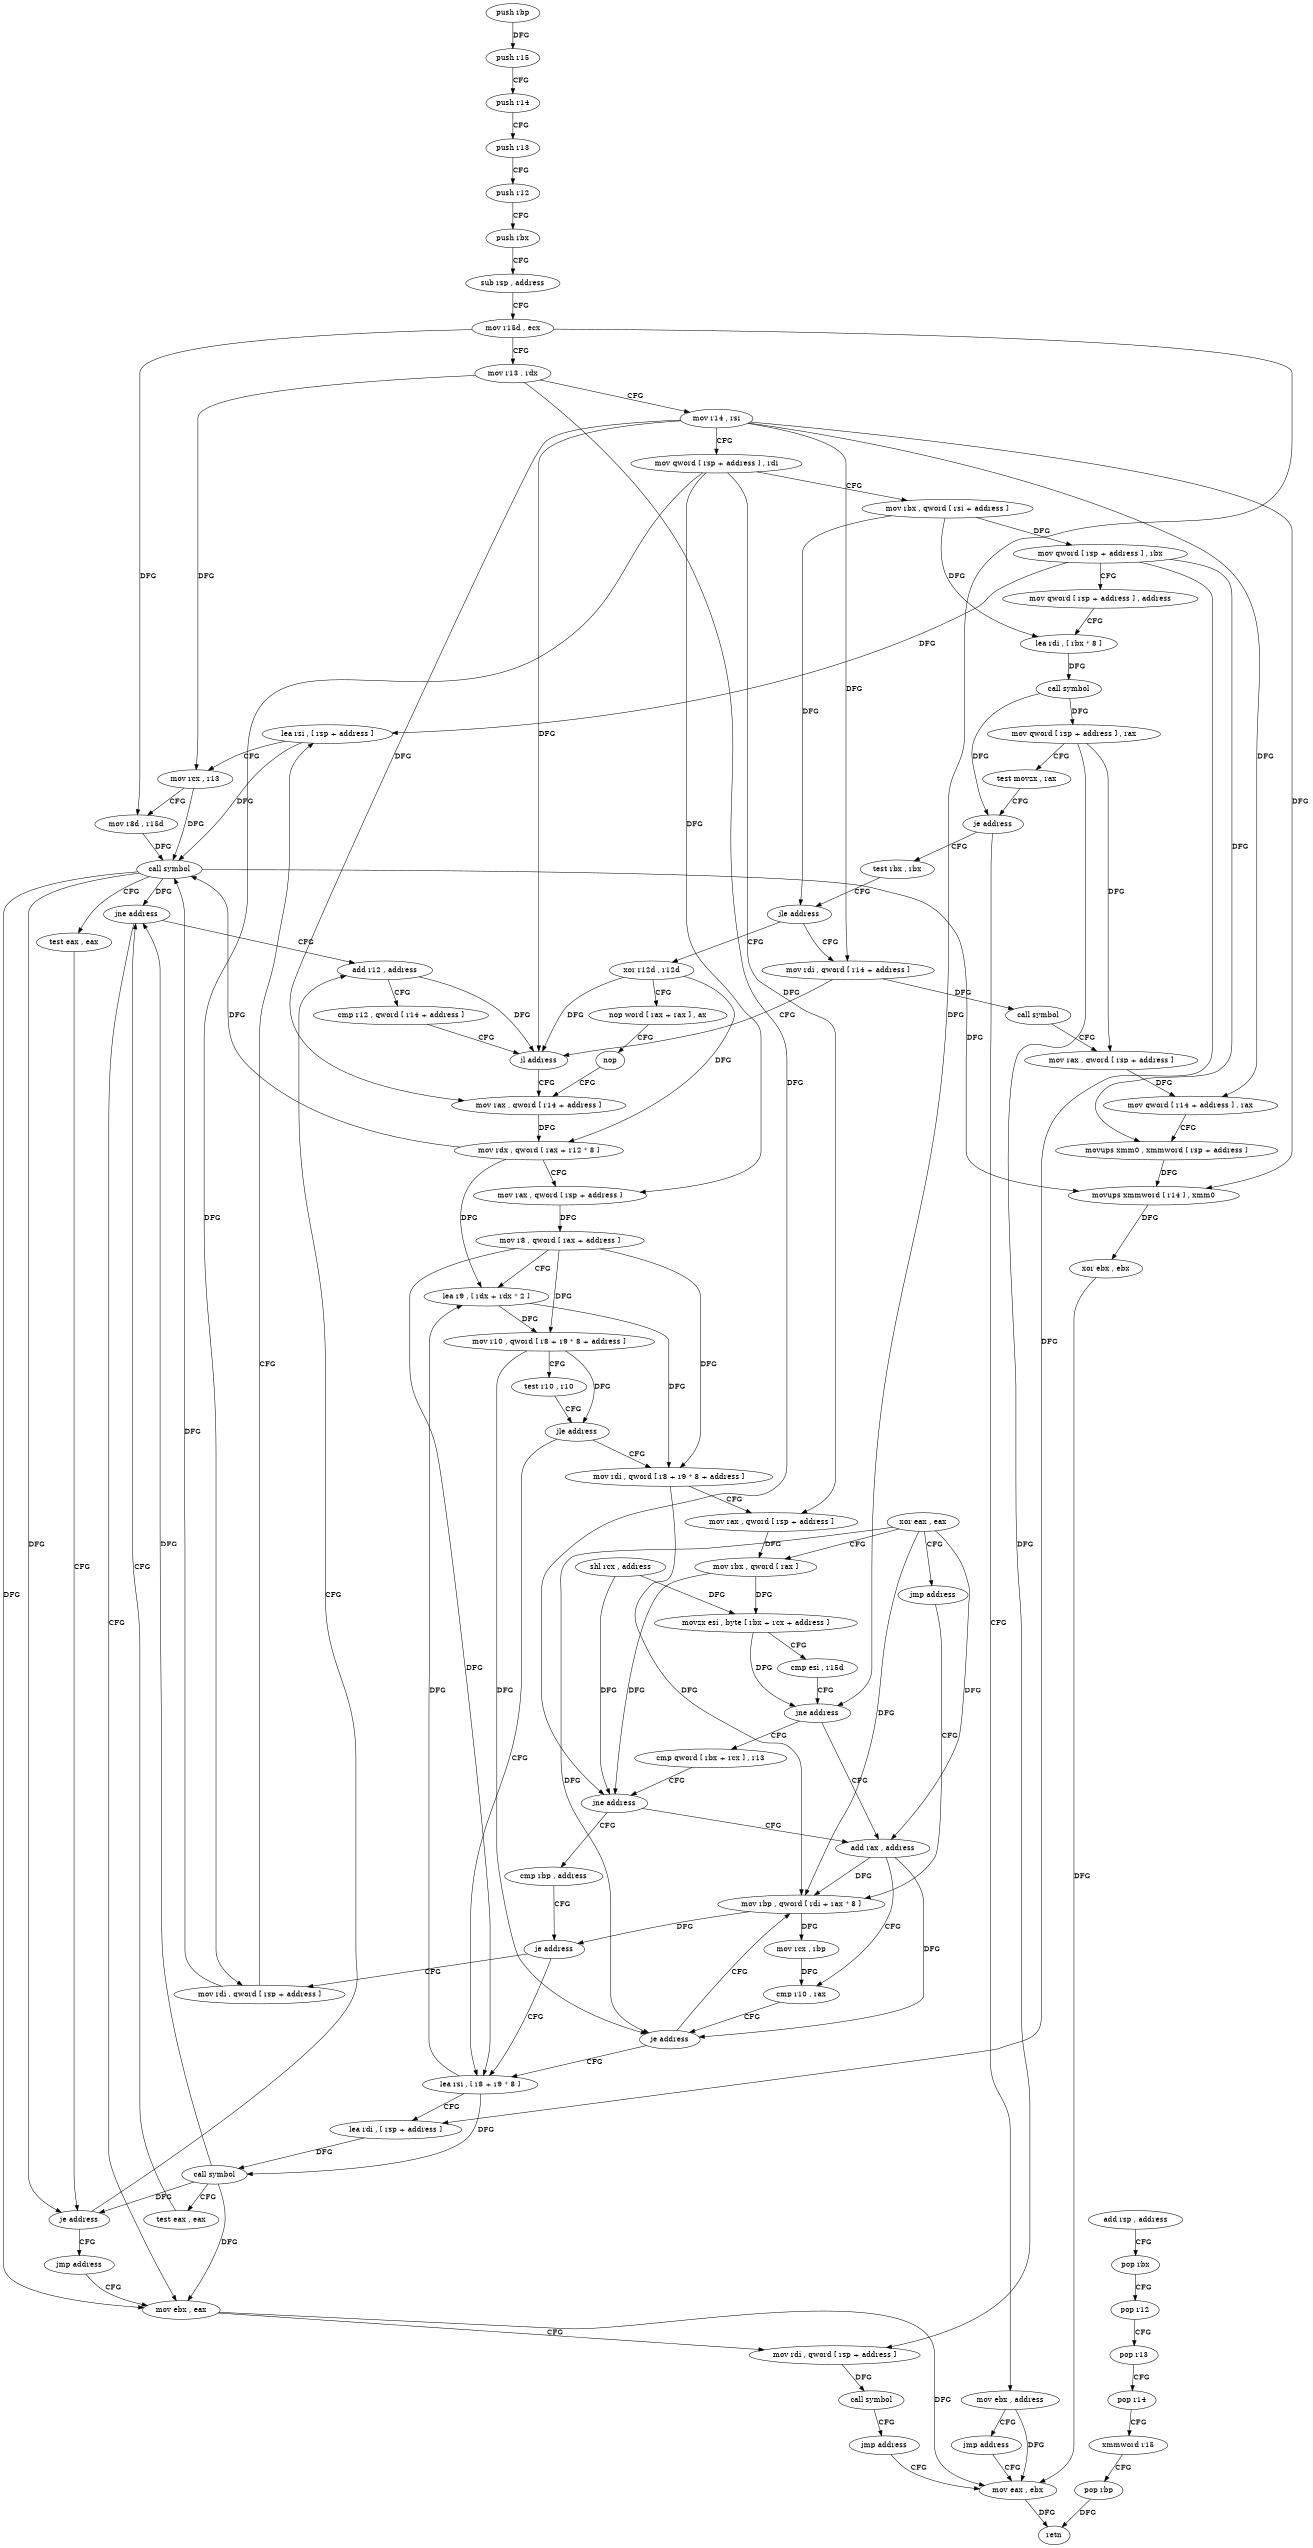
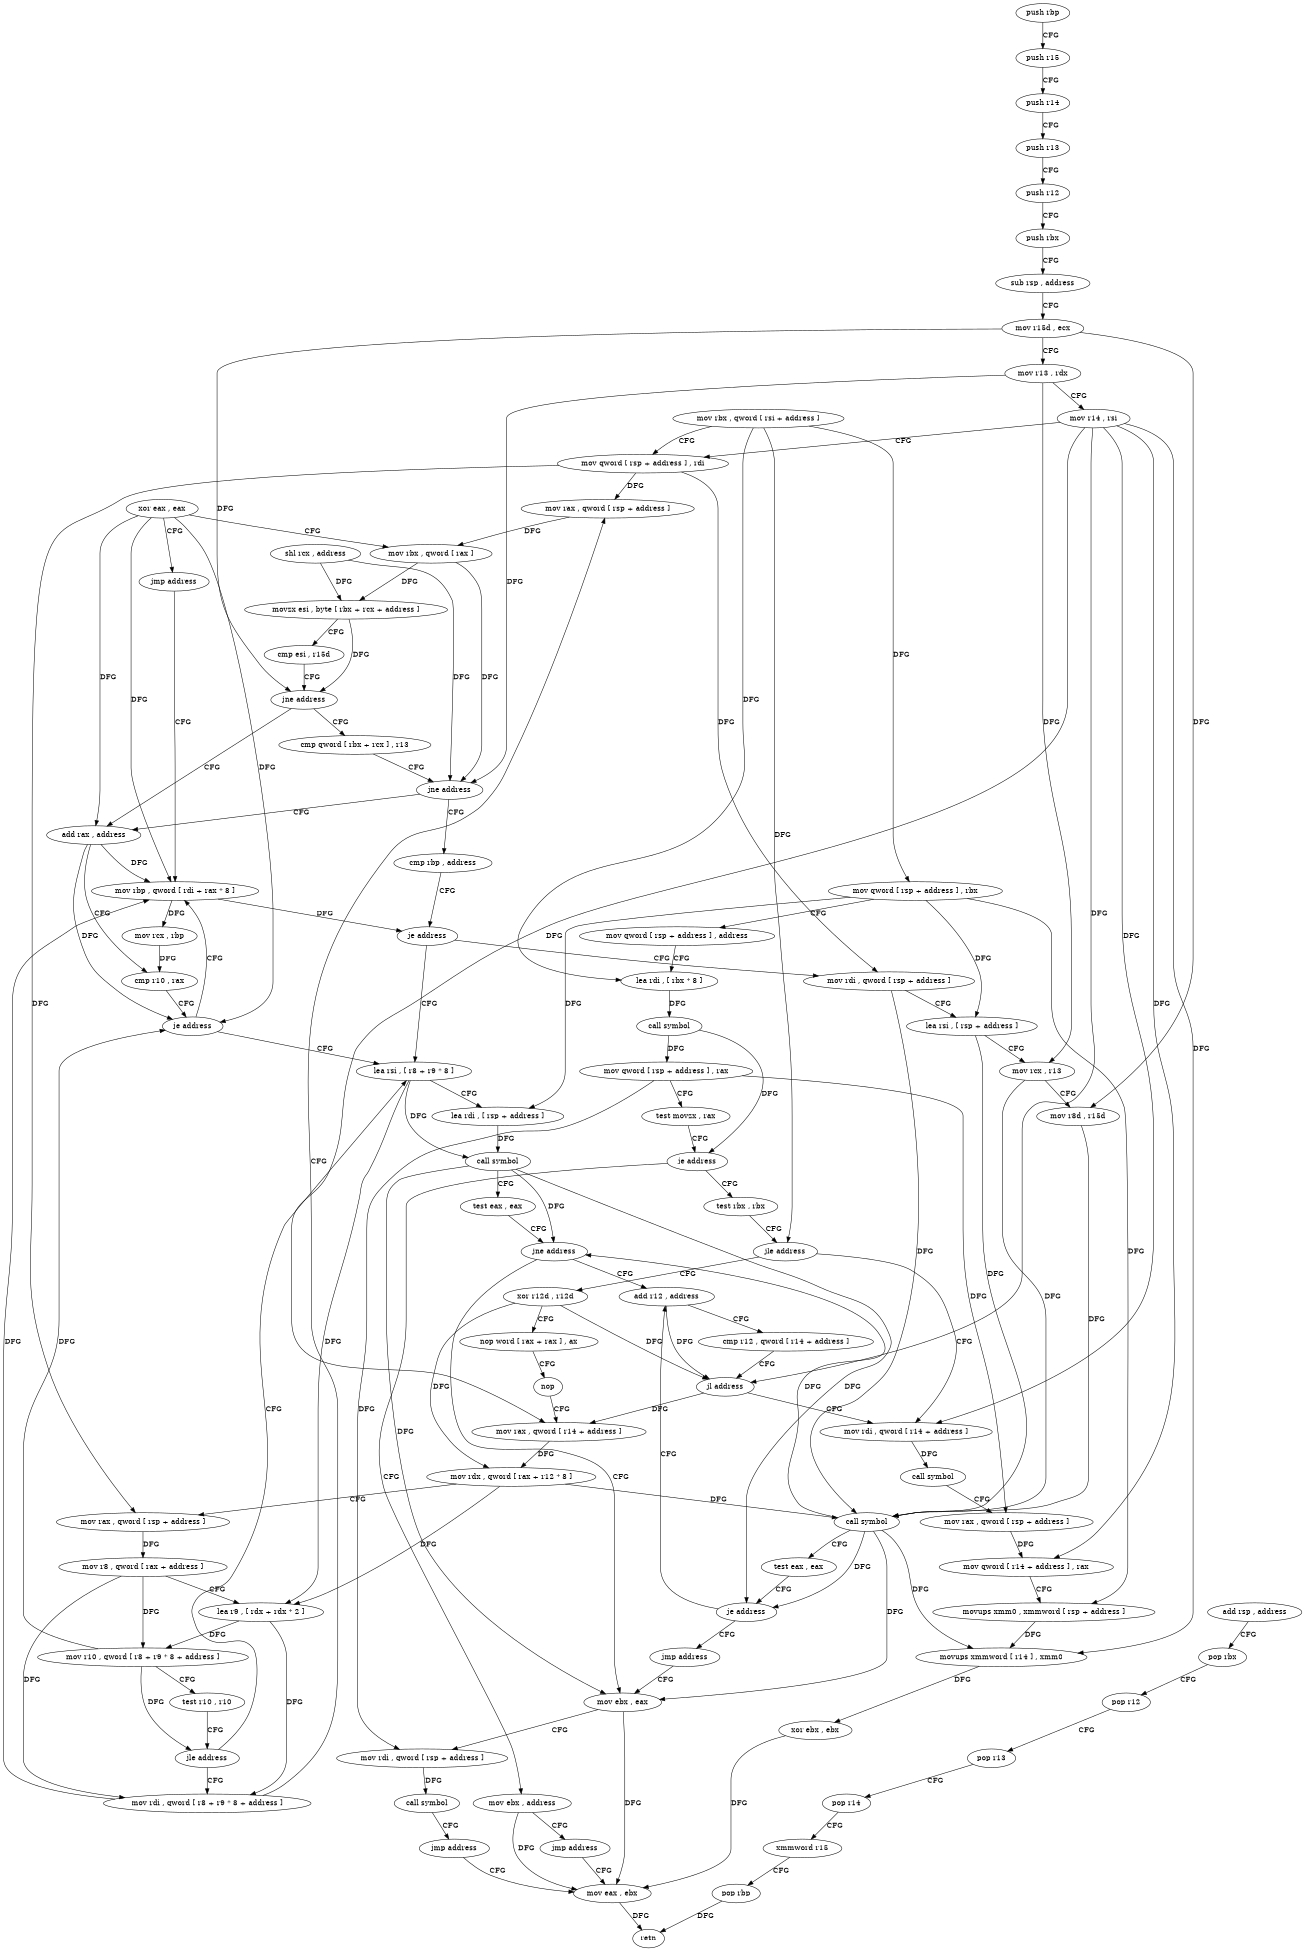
  digraph {
    n1 [label="push rbp"]
    n2 [label="push r15"]
    n3 [label="push r14"]
    n4 [label="push r13"]
    n5 [label="push r12"]
    n6 [label="push rbx"]
    n7 [label="sub rsp , address"]
    n8 [label="mov r15d , ecx"]
    n9 [label="mov r13 , rdx"]
    n10 [label="jne address"]
    n11 [label="mov r8d , r15d"]
    n12 [label="mov r14 , rsi"]
    n13 [label="jne address"]
    n14 [label="mov rcx , r13"]
    n15 [label="add rax , address"]
    n16 [label="cmp qword [ rbx + rcx ] , r13"]
    n17 [label="call symbol"]
    n18 [label="mov qword [ rsp + address ] , rdi"]
    n19 [label="mov rdi , qword [ r14 + address ]"]
    n20 [label="mov qword [ r14 + address ] , rax"]
    n21 [label="movups xmmword [ r14 ] , xmm0"]
    n22 [label="mov rax , qword [ r14 + address ]"]
    n23 [label="jl address"]
    n24 [label="cmp rbp , address"]
    n25 [label="mov rbx , qword [ rsi + address ]"]
    n26 [label="mov rax , qword [ rsp + address ]"]
    n27 [label="mov rax , qword [ rsp + address ]"]
    n28 [label="mov rdi , qword [ rsp + address ]"]
    n29 [label="call symbol"]
    n30 [label="movups xmm0 , xmmword [ rsp + address ]"]
    n31 [label="xor ebx , ebx"]
    n32 [label="mov rdx , qword [ rax + r12 * 8 ]"]
    n33 [label="mov qword [ rsp + address ] , rbx"]
    n34 [label="lea rdi , [ rbx * 8 ]"]
    n35 [label="jle address"]
    n36 [label="mov rbx , qword [ rax ]"]
    n37 [label="mov r8 , qword [ rax + address ]"]
    n38 [label="lea rsi , [ rsp + address ]"]
    n39 [label="mov qword [ rsp + address ] , address"]
    n40 [label="lea rdi , [ rsp + address ]"]
    n41 [label="call symbol"]
    n42 [label="xor r12d , r12d"]
    n43 [label="call symbol"]
    n44 [label="mov qword [ rsp + address ] , rax"]
    n45 [label="je address"]
    n46 [label="test movzx , rax"]
    n47 [label="mov rax , qword [ rsp + address ]"]
    n48 [label="mov rdi , qword [ rsp + address ]"]
    n49 [label="mov ebx , address"]
    n50 [label="test rbx , rbx"]
    n51 [label="call symbol"]
    n52 [label="jmp address"]
    n53 [label="mov eax , ebx"]
    n54 [label=retn]
    n55 [label="add rsp , address"]
    n56 [label="pop rbx"]
    n57 [label="nop word [ rax + rax ] , ax"]
    n58 [label=nop]
    n59 [label="add r12 , address"]
    n60 [label="cmp r12 , qword [ r14 + address ]"]
    n61 [label="lea r9 , [ rdx + rdx * 2 ]"]
    n62 [label="pop r12"]
    n63 [label="pop r13"]
    n64 [label="pop r14"]
    n65 [label="xmmword r15"]
    n66 [label="pop rbp"]
    n67 [label="lea rsi , [ r8 + r9 * 8 ]"]
    n68 [label="test eax , eax"]
    n69 [label="jne address"]
    n70 [label="mov ebx , eax"]
    n71 [label="je address"]
    n72 [label="jmp address"]
    n73 [label="mov rdi , qword [ r8 + r9 * 8 + address ]"]
    n74 [label="mov rbp , qword [ rdi + rax * 8 ]"]
    n75 [label="mov rcx , rbp"]
    n76 [label="je address"]
    n77 [label="movzx esi , byte [ rbx + rcx + address ]"]
    n78 [label="xor eax , eax"]
    n79 [label="jmp address"]
    n80 [label="je address"]
    n81 [label="cmp esi , r15d"]
    n82 [label="cmp r10 , rax"]
    n83 [label="jmp address"]
    n84 [label="shl rcx , address"]
    n85 [label="mov r10 , qword [ r8 + r9 * 8 + address ]"]
    n86 [label="test eax , eax"]
    n87 [label="test r10 , r10"]
    n88 [label="jle address"]
-   n1 -> n2 [label=DFG]
+   n1 -> n2 [label=CFG]
    n2 -> n3 [label=CFG]
    n3 -> n4 [label=CFG]
    n4 -> n5 [label=CFG]
    n5 -> n6 [label=CFG]
    n6 -> n7 [label=CFG]
    n7 -> n8 [label=CFG]
    n8 -> n9 [label=CFG]
    n8 -> n10 [label=DFG]
    n8 -> n11 [label=DFG]
    n9 -> n12 [label=CFG]
    n9 -> n13 [label=DFG]
    n9 -> n14 [label=DFG]
    n10 -> n15 [label=CFG]
    n10 -> n16 [label=CFG]
    n11 -> n17 [label=DFG]
    n12 -> n18 [label=CFG]
    n12 -> n19 [label=DFG]
    n12 -> n20 [label=DFG]
    n12 -> n21 [label=DFG]
    n12 -> n22 [label=DFG]
    n12 -> n23 [label=DFG]
    n13 -> n15 [label=CFG]
    n13 -> n24 [label=CFG]
    n14 -> n11 [label=CFG]
    n14 -> n17 [label=DFG]
    n15 -> n74 [label=DFG]
    n15 -> n80 [label=DFG]
    n15 -> n82 [label=CFG]
    n16 -> n13 [label=CFG]
    n17 -> n21 [label=DFG]
    n17 -> n69 [label=DFG]
    n17 -> n70 [label=DFG]
    n17 -> n71 [label=DFG]
    n17 -> n86 [label=CFG]
-   n18 -> n25 [label=CFG]
+   n25 -> n18 [label=CFG]
    n18 -> n26 [label=DFG]
    n18 -> n27 [label=DFG]
    n18 -> n28 [label=DFG]
    n19 -> n29 [label=DFG]
    n20 -> n30 [label=CFG]
    n21 -> n31 [label=DFG]
    n22 -> n32 [label=DFG]
-   n19 -> n23 [label=CFG]
-   n23 -> n22 [label=CFG]
+   n23 -> n19 [label=CFG]
+   n23 -> n22 [label=DFG]
    n24 -> n76 [label=CFG]
    n25 -> n33 [label=DFG]
    n25 -> n34 [label=DFG]
    n25 -> n35 [label=DFG]
    n26 -> n36 [label=DFG]
    n27 -> n37 [label=DFG]
    n28 -> n17 [label=DFG]
    n28 -> n38 [label=CFG]
    n29 -> n47 [label=CFG]
    n30 -> n21 [label=DFG]
    n31 -> n53 [label=DFG]
    n32 -> n17 [label=DFG]
    n32 -> n27 [label=CFG]
    n32 -> n61 [label=DFG]
    n33 -> n30 [label=DFG]
    n33 -> n38 [label=DFG]
    n33 -> n39 [label=CFG]
    n33 -> n40 [label=DFG]
    n34 -> n41 [label=DFG]
    n35 -> n19 [label=CFG]
    n35 -> n42 [label=CFG]
    n36 -> n13 [label=DFG]
    n36 -> n77 [label=DFG]
    n37 -> n61 [label=CFG]
-   n37 -> n67 [label=DFG]
    n37 -> n73 [label=DFG]
    n37 -> n85 [label=DFG]
    n38 -> n14 [label=CFG]
    n38 -> n17 [label=DFG]
    n39 -> n34 [label=CFG]
    n40 -> n43 [label=DFG]
    n41 -> n44 [label=DFG]
    n41 -> n45 [label=DFG]
    n42 -> n23 [label=DFG]
    n42 -> n32 [label=DFG]
    n42 -> n57 [label=CFG]
    n43 -> n68 [label=CFG]
    n43 -> n69 [label=DFG]
    n43 -> n70 [label=DFG]
    n43 -> n71 [label=DFG]
    n44 -> n46 [label=CFG]
    n44 -> n47 [label=DFG]
    n44 -> n48 [label=DFG]
    n45 -> n49 [label=CFG]
    n45 -> n50 [label=CFG]
    n46 -> n45 [label=CFG]
    n47 -> n20 [label=DFG]
    n48 -> n51 [label=DFG]
    n49 -> n52 [label=CFG]
    n49 -> n53 [label=DFG]
    n50 -> n35 [label=CFG]
    n51 -> n83 [label=CFG]
    n52 -> n53 [label=CFG]
    n53 -> n54 [label=DFG]
    n55 -> n56 [label=CFG]
    n56 -> n62 [label=CFG]
    n57 -> n58 [label=CFG]
    n58 -> n22 [label=CFG]
    n59 -> n23 [label=DFG]
    n59 -> n60 [label=CFG]
    n60 -> n23 [label=CFG]
    n61 -> n73 [label=DFG]
    n61 -> n85 [label=DFG]
    n62 -> n63 [label=CFG]
    n63 -> n64 [label=CFG]
    n64 -> n65 [label=CFG]
    n65 -> n66 [label=CFG]
    n66 -> n54 [label=DFG]
    n67 -> n40 [label=CFG]
    n67 -> n43 [label=DFG]
    n67 -> n61 [label=DFG]
    n68 -> n69 [label=CFG]
    n69 -> n59 [label=CFG]
    n69 -> n70 [label=CFG]
    n70 -> n48 [label=CFG]
    n70 -> n53 [label=DFG]
    n71 -> n59 [label=CFG]
    n71 -> n72 [label=CFG]
    n72 -> n70 [label=CFG]
    n73 -> n26 [label=CFG]
    n73 -> n74 [label=DFG]
    n74 -> n75 [label=DFG]
    n74 -> n76 [label=DFG]
    n75 -> n82 [label=DFG]
    n76 -> n28 [label=CFG]
    n76 -> n67 [label=CFG]
    n77 -> n10 [label=DFG]
    n77 -> n81 [label=CFG]
    n78 -> n15 [label=DFG]
    n78 -> n36 [label=CFG]
    n78 -> n74 [label=DFG]
    n78 -> n79 [label=CFG]
    n78 -> n80 [label=DFG]
    n79 -> n74 [label=CFG]
    n80 -> n67 [label=CFG]
    n80 -> n74 [label=CFG]
    n81 -> n10 [label=CFG]
    n82 -> n80 [label=CFG]
    n83 -> n53 [label=CFG]
    n84 -> n13 [label=DFG]
    n84 -> n77 [label=DFG]
    n85 -> n80 [label=DFG]
    n85 -> n87 [label=CFG]
    n85 -> n88 [label=DFG]
    n86 -> n71 [label=CFG]
    n87 -> n88 [label=CFG]
    n88 -> n67 [label=CFG]
    n88 -> n73 [label=CFG]
  }
